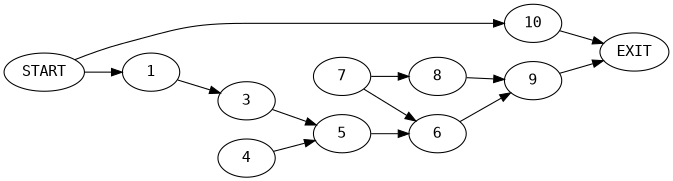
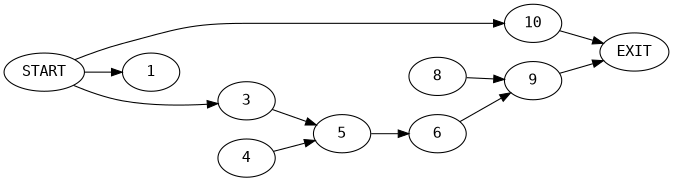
  digraph {
    fontname="DejaVu Sans Mono"
    rankdir=LR
    node [fontname="DejaVu Sans Mono"]
    edge [fontname="DejaVu Sans Mono"]
    n1 [label=START]
    1
    10
    3
    n5 [label=EXIT]
    5
    4
    6
    9
-   7
    8
    n1 -> 1
    n1 -> 10
-   1 -> 3
+   n1 -> 3
    10 -> n5
    3 -> 5
    5 -> 6
    4 -> 5
    6 -> 9
    9 -> n5
-   7 -> 6
-   7 -> 8
    8 -> 9
  }
